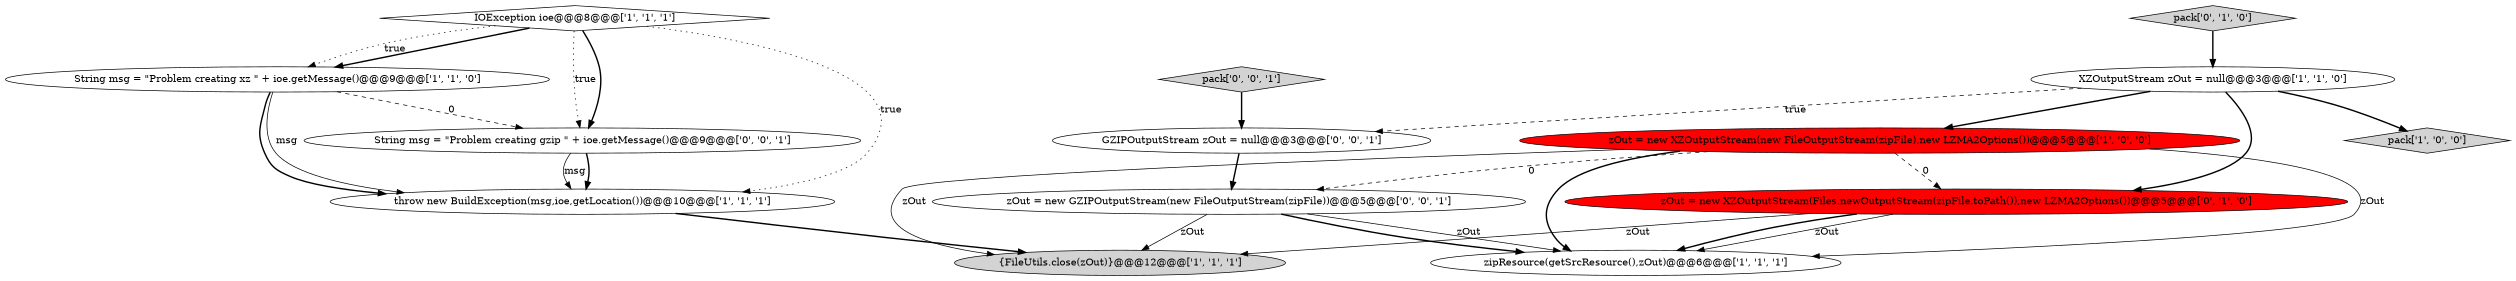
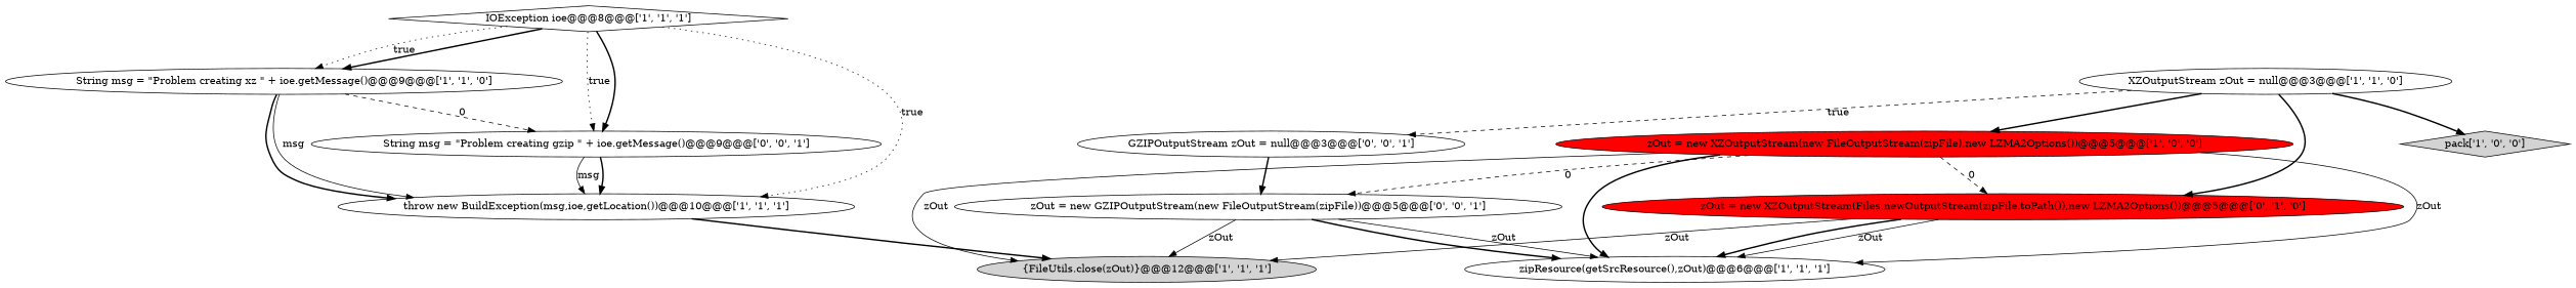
  digraph {
    node [fillcolor=white shape=ellipse style=filled]
    edge [style=bold]
    n1 [fillcolor=lightgray label="{FileUtils.close(zOut)}@@@12@@@['1', '1', '1']"]
    n2 [label="XZOutputStream zOut = null@@@3@@@['1', '1', '0']"]
    n3 [fillcolor=red label="zOut = new XZOutputStream(new FileOutputStream(zipFile),new LZMA2Options())@@@5@@@['1', '0', '0']"]
    n4 [fillcolor=red label="zOut = new XZOutputStream(Files.newOutputStream(zipFile.toPath()),new LZMA2Options())@@@5@@@['0', '1', '0']"]
    n5 [label="GZIPOutputStream zOut = null@@@3@@@['0', '0', '1']"]
    n6 [fillcolor=lightgray label="pack['1', '0', '0']" shape=diamond]
    n7 [label="zipResource(getSrcResource(),zOut)@@@6@@@['1', '1', '1']"]
    n8 [label="zOut = new GZIPOutputStream(new FileOutputStream(zipFile))@@@5@@@['0', '0', '1']"]
-   n9 [fillcolor=lightgray label="pack['0', '1', '0']" shape=diamond]
    n10 [label="throw new BuildException(msg,ioe,getLocation())@@@10@@@['1', '1', '1']"]
    n11 [label="String msg = \"Problem creating xz \" + ioe.getMessage()@@@9@@@['1', '1', '0']"]
    n12 [label="String msg = \"Problem creating gzip \" + ioe.getMessage()@@@9@@@['0', '0', '1']"]
-   n13 [fillcolor=lightgray label="pack['0', '0', '1']" shape=diamond]
    n14 [label="IOException ioe@@@8@@@['1', '1', '1']" shape=diamond]
    n2 -> n3
    n2 -> n4
    n2 -> n5 [label=true style=dashed]
    n2 -> n6
    n3 -> n1 [label=zOut style=solid]
    n3 -> n4 [label=0 style=dashed]
    n3 -> n7 [label=zOut style=solid]
    n3 -> n7
    n3 -> n8 [label=0 style=dashed]
    n4 -> n1 [label=zOut style=solid]
    n4 -> n7
    n4 -> n7 [label=zOut style=solid]
    n5 -> n8
    n8 -> n1 [label=zOut style=solid]
    n8 -> n7 [label=zOut style=solid]
    n8 -> n7
-   n9 -> n2
    n10 -> n1
    n11 -> n10 [label=msg style=solid]
    n11 -> n10
    n11 -> n12 [label=0 style=dashed]
    n12 -> n10
    n12 -> n10 [label=msg style=solid]
-   n13 -> n5
    n14 -> n10 [label=true style=dotted]
    n14 -> n11
    n14 -> n11 [label=true style=dotted]
    n14 -> n12
    n14 -> n12 [label=true style=dotted]
  }
